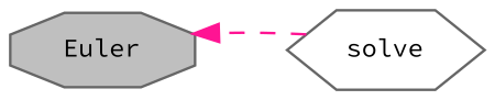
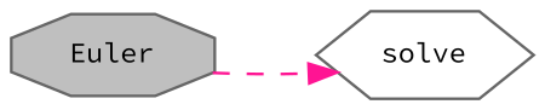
  digraph {
    rankdir=LR
    fontname="Source Code Pro"
    node [color=gray40 fontname="Source Code Pro" fontsize=10]
    n1 [fillcolor=grey75 fontcolor=black height=0.2 label=Euler shape=octagon style=filled width=0.4]
    n2 [height=0.2 label=solve shape=hexagon width=0.4]
-   n2 -> n1 [color=deeppink fontname="Source Code Pro" fontsize=10 labelfontname=FreeSans labelfontsize=10 style=dashed]
+   n1 -> n2 [color=deeppink fontname="Source Code Pro" fontsize=10 labelfontname=FreeSans labelfontsize=10 style=dashed]
  }
